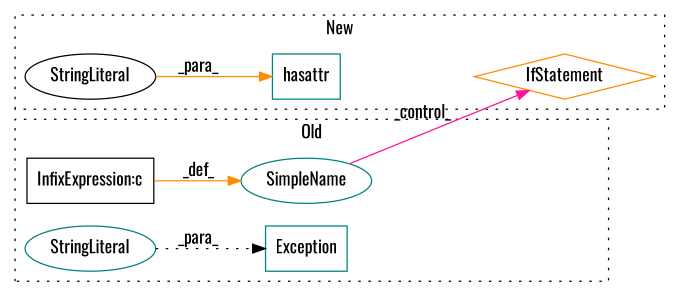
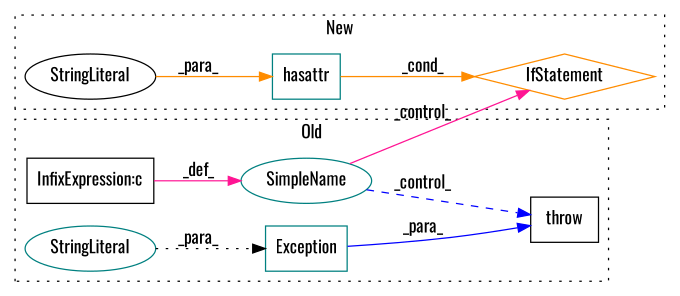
  digraph {
    fontname=Oswald
    rankdir=LR
    node [a=32 color=teal fontname=Oswald shape=box]
    edge [color=blue fontname=Oswald style=solid]
    n1 [l="10,1" label=Exception s="1178,1250"]
    n2 [a=42 label=SimpleName shape=ellipse]
+   n3 [a=53 color=black l=6 label=throw s=1172]
    n4 [a=27 color=black l=4 label="InfixExpression:c" s=1125]
    n5 [a=45 l=62 label=StringLiteral s=1188 shape=ellipse]
    n6 [l="8,1" label=hasattr s="1205,1230"]
    n7 [a=25 color=darkorange l="4,2" label=IfStatement s="1201,1231" shape=diamond]
    n8 [a=45 color=black l=12 label=StringLiteral s=1218 shape=ellipse]
    subgraph cluster_1 {
      label=Old
      style=dotted
      n1
      n2
+     n3
      n4
      n5
    }
    subgraph cluster_2 {
      label=New
      style=dotted
      n6
      n7
      n8
    }
+   n1 -> n3 [label=_para_]
+   n2 -> n3 [label=_control_ style=dashed]
    n2 -> n7 [color=deeppink label=_control_]
-   n4 -> n2 [color=darkorange label=_def_]
+   n4 -> n2 [color=deeppink label=_def_]
    n5 -> n1 [color=black label=_para_ style=dotted]
+   n6 -> n7 [color=darkorange label=_cond_]
    n8 -> n6 [color=darkorange label=_para_]
  }
